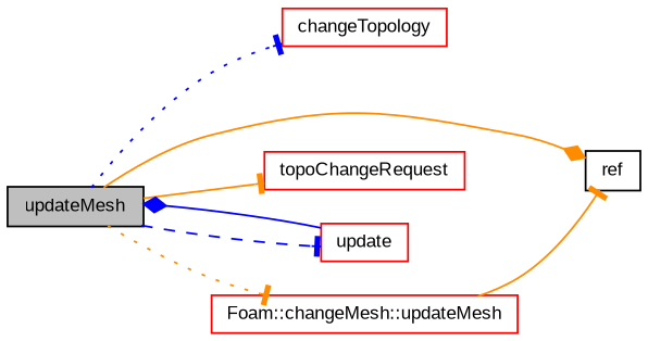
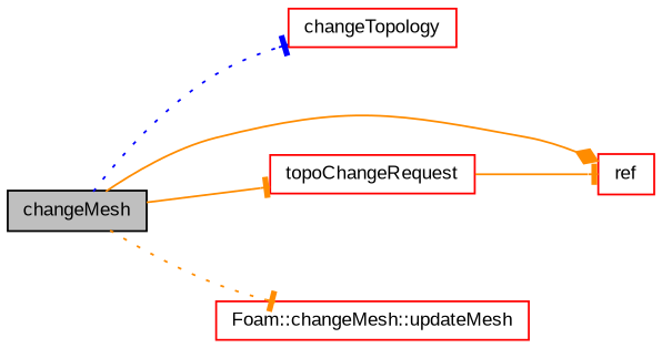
  digraph {
    fontname="Liberation Sans"
    rankdir=LR
    node [color=red fontname="Liberation Sans" fontsize=10 shape=record]
    edge [arrowhead=tee color=darkorange fontname="Liberation Sans" fontsize=10 labelfontname=Helvetica labelfontsize=10 style=solid]
-   n1 [color=black fillcolor=grey75 fontcolor=black height=0.2 label=updateMesh style=filled width=0.4]
+   n1 [color=black fillcolor=grey75 fontcolor=black height=0.2 label=changeMesh style=filled width=0.4]
    n2 [height=0.2 label=changeTopology width=0.4]
-   n3 [color=black height=0.2 label=ref width=0.4]
+   n3 [height=0.2 label=ref width=0.4]
    n4 [height=0.2 label=topoChangeRequest width=0.4]
-   n5 [height=0.2 label=update width=0.4]
    n6 [height=0.2 label="Foam::changeMesh::updateMesh" width=0.4]
    n1 -> n2 [color=blue style=dotted]
    n1 -> n3 [arrowhead=diamond]
    n1 -> n4
-   n1 -> n5 [color=blue style=dashed]
    n1 -> n6 [style=dotted]
-   n6 -> n3
-   n5 -> n1 [arrowhead=diamond color=blue]
+   n4 -> n3
  }
